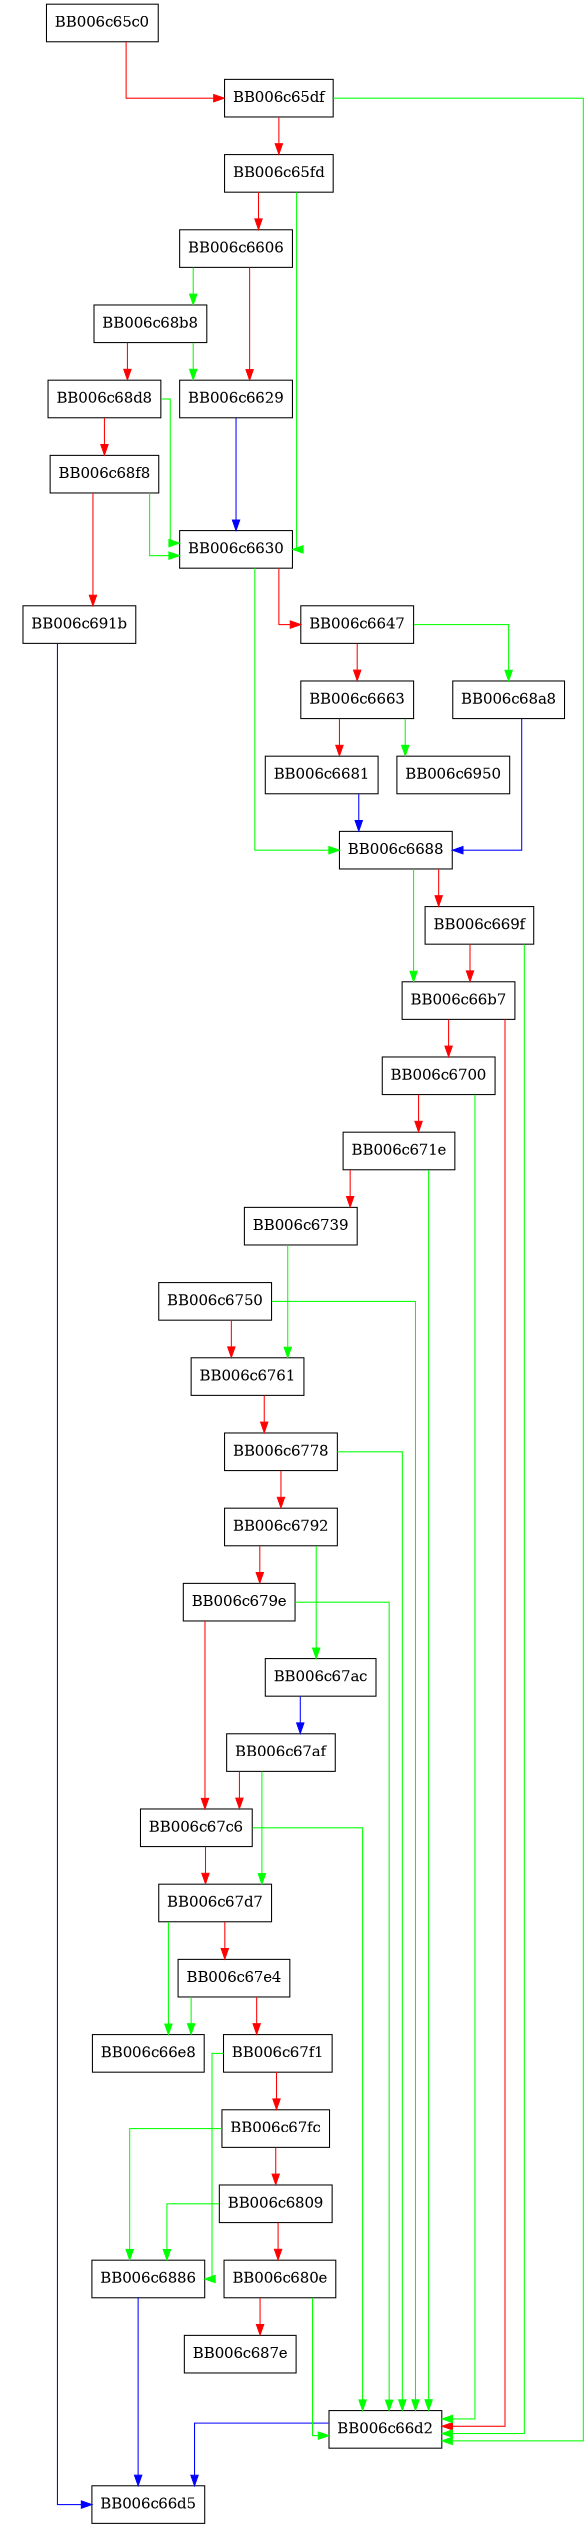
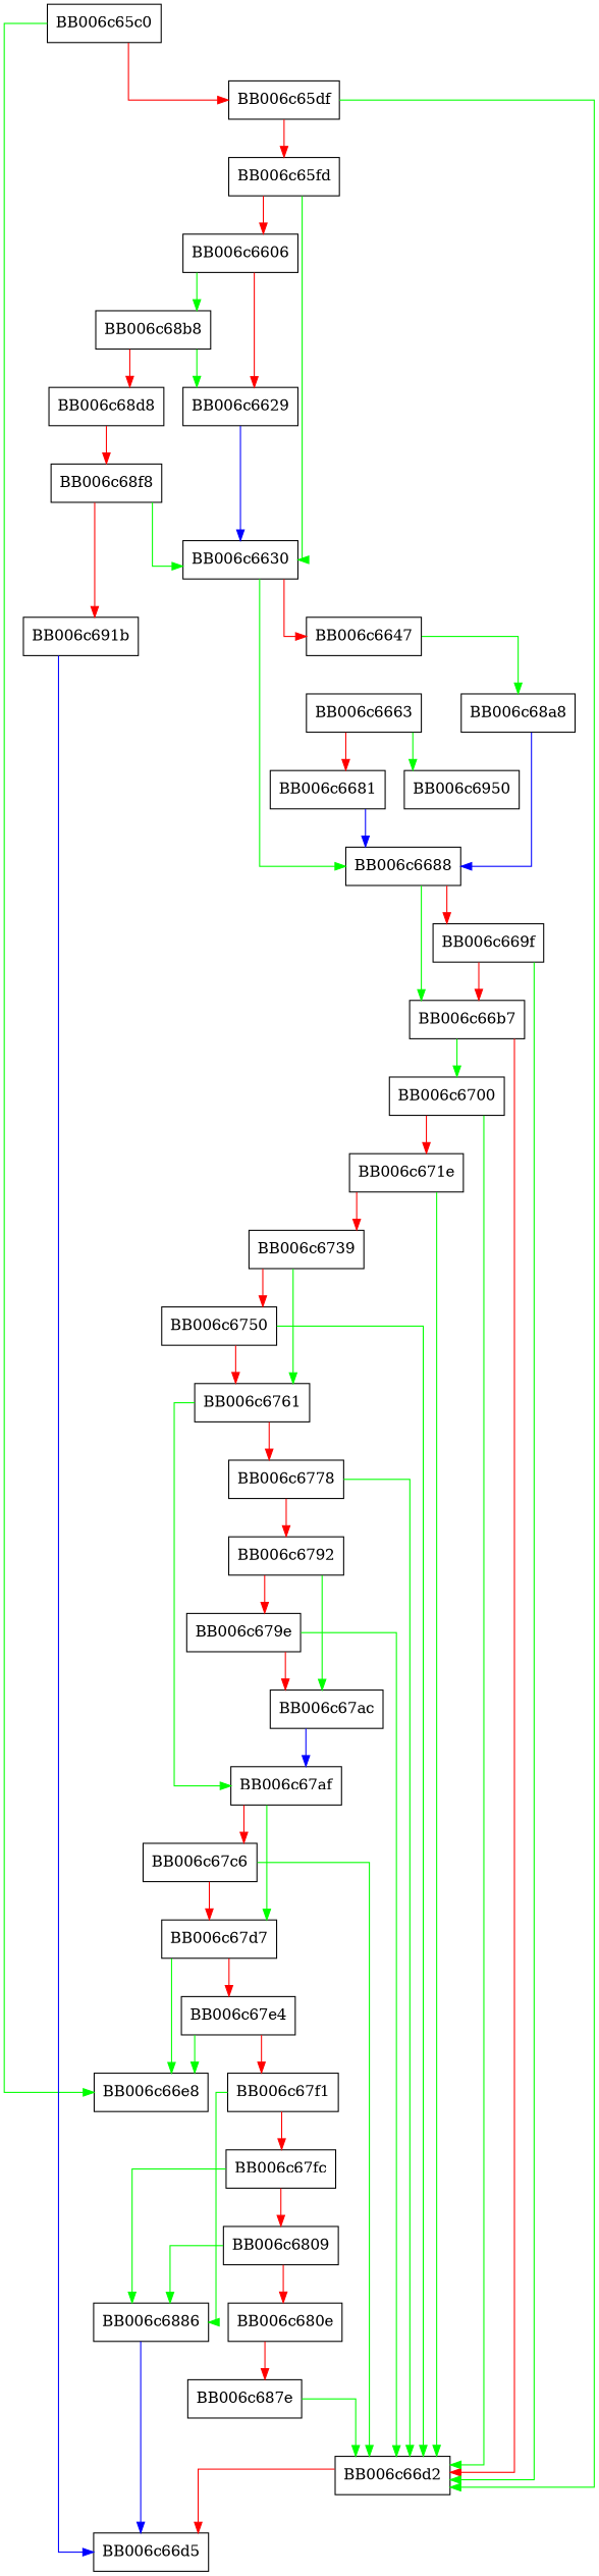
  digraph {
    splines=ortho
    node [shape=box]
    edge [color=green]
    BB006c65c0
    BB006c66e8
    BB006c65df
    BB006c66d2
    BB006c65fd
    BB006c66d5
    BB006c6630
    BB006c6606
    BB006c6688
    BB006c6647
    BB006c68b8
    BB006c6629
    BB006c66b7
    BB006c669f
    BB006c68a8
    BB006c6663
    BB006c68d8
    BB006c68f8
    BB006c6700
    BB006c6950
    BB006c6681
    BB006c671e
    BB006c6739
    BB006c6761
    BB006c6750
    BB006c67af
    BB006c6778
    BB006c67d7
    BB006c67c6
    BB006c6792
    BB006c67e4
    BB006c67ac
    BB006c679e
    BB006c67f1
    BB006c6886
    BB006c67fc
    BB006c6809
    BB006c680e
    BB006c687e
    BB006c691b
+   BB006c65c0 -> BB006c66e8
    BB006c65c0 -> BB006c65df [color=red]
    BB006c65df -> BB006c66d2
    BB006c65df -> BB006c65fd [color=red]
-   BB006c66d2 -> BB006c66d5 [color=blue]
+   BB006c66d2 -> BB006c66d5 [color=red]
    BB006c65fd -> BB006c6630
    BB006c65fd -> BB006c6606 [color=red]
    BB006c6630 -> BB006c6688
    BB006c6630 -> BB006c6647 [color=red]
    BB006c6606 -> BB006c68b8
    BB006c6606 -> BB006c6629 [color=red]
    BB006c6688 -> BB006c66b7
    BB006c6688 -> BB006c669f [color=red]
    BB006c6647 -> BB006c68a8
-   BB006c6647 -> BB006c6663 [color=red]
    BB006c68b8 -> BB006c6629
    BB006c68b8 -> BB006c68d8 [color=red]
    BB006c6629 -> BB006c6630 [color=blue]
    BB006c66b7 -> BB006c66d2 [color=red]
-   BB006c66b7 -> BB006c6700 [color=red]
+   BB006c66b7 -> BB006c6700
    BB006c669f -> BB006c66d2
    BB006c669f -> BB006c66b7 [color=red]
    BB006c68a8 -> BB006c6688 [color=blue]
    BB006c6663 -> BB006c6950
    BB006c6663 -> BB006c6681 [color=red]
-   BB006c68d8 -> BB006c6630
    BB006c68d8 -> BB006c68f8 [color=red]
    BB006c68f8 -> BB006c6630
    BB006c68f8 -> BB006c691b [color=red]
    BB006c6700 -> BB006c66d2
    BB006c6700 -> BB006c671e [color=red]
    BB006c6681 -> BB006c6688 [color=blue]
    BB006c671e -> BB006c66d2
    BB006c671e -> BB006c6739 [color=red]
    BB006c6739 -> BB006c6761
+   BB006c6739 -> BB006c6750 [color=red]
+   BB006c6761 -> BB006c67af
    BB006c6761 -> BB006c6778 [color=red]
    BB006c6750 -> BB006c66d2
    BB006c6750 -> BB006c6761 [color=red]
    BB006c67af -> BB006c67d7
    BB006c67af -> BB006c67c6 [color=red]
    BB006c6778 -> BB006c66d2
    BB006c6778 -> BB006c6792 [color=red]
    BB006c67d7 -> BB006c66e8
    BB006c67d7 -> BB006c67e4 [color=red]
    BB006c67c6 -> BB006c66d2
    BB006c67c6 -> BB006c67d7 [color=red]
    BB006c6792 -> BB006c67ac
    BB006c6792 -> BB006c679e [color=red]
    BB006c67e4 -> BB006c66e8
    BB006c67e4 -> BB006c67f1 [color=red]
    BB006c67ac -> BB006c67af [color=blue]
    BB006c679e -> BB006c66d2
-   BB006c679e -> BB006c67c6 [color=red]
+   BB006c679e -> BB006c67ac [color=red]
    BB006c67f1 -> BB006c6886
    BB006c67f1 -> BB006c67fc [color=red]
    BB006c6886 -> BB006c66d5 [color=blue]
    BB006c67fc -> BB006c6886
    BB006c67fc -> BB006c6809 [color=red]
    BB006c6809 -> BB006c6886
    BB006c6809 -> BB006c680e [color=red]
-   BB006c680e -> BB006c66d2
+   BB006c687e -> BB006c66d2
    BB006c680e -> BB006c687e [color=red]
    BB006c691b -> BB006c66d5 [color=blue]
  }
